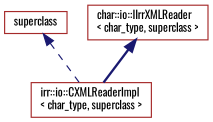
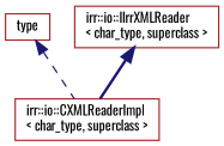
  digraph {
    fontname=Oswald
    rankdir=TB
    node [color=brown fillcolor=white fontname=Oswald fontsize=10 shape=record style=filled]
    edge [color=midnightblue dir=back fontname=Oswald fontsize=10 labelfontname=Helvetica labelfontsize=10]
-   n1 [height=0.2 label=superclass width=0.4]
+   n1 [height=0.2 label=type width=0.4]
    n2 [height=0.2 label="irr::io::CXMLReaderImpl\l\< char_type, superclass \>" width=0.4]
-   n3 [height=0.2 label="char::io::IIrrXMLReader\l\< char_type, superclass \>" width=0.4]
+   n3 [height=0.2 label="irr::io::IIrrXMLReader\l\< char_type, superclass \>" width=0.4]
    n1 -> n2 [style=dashed]
    n3 -> n2 [style=bold]
  }
